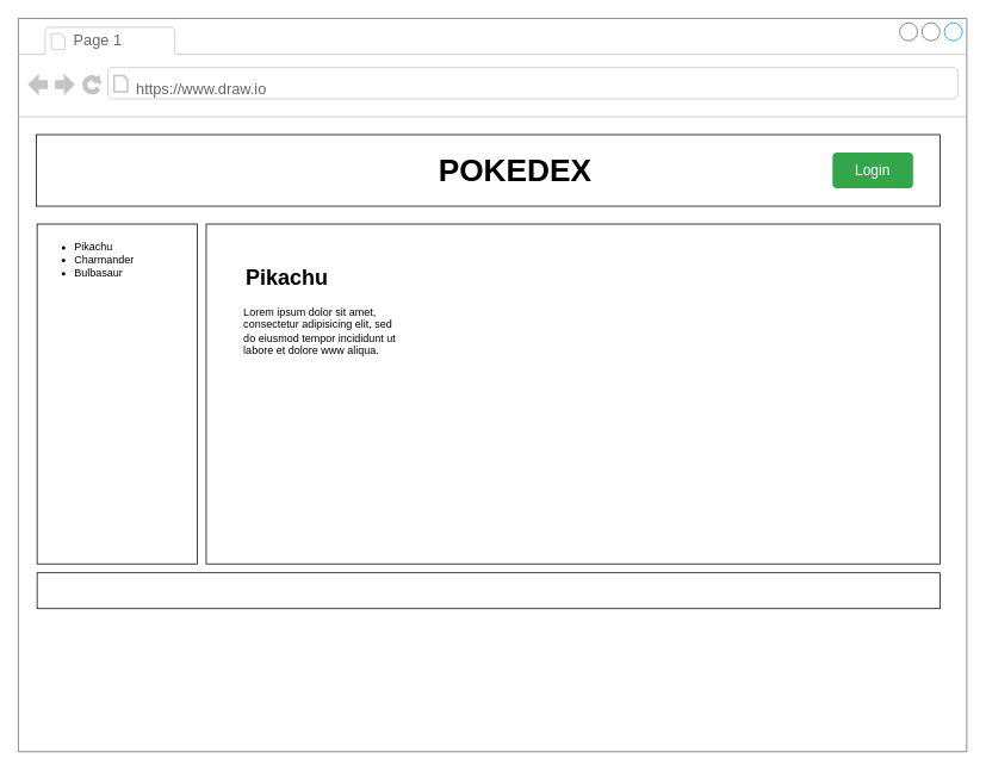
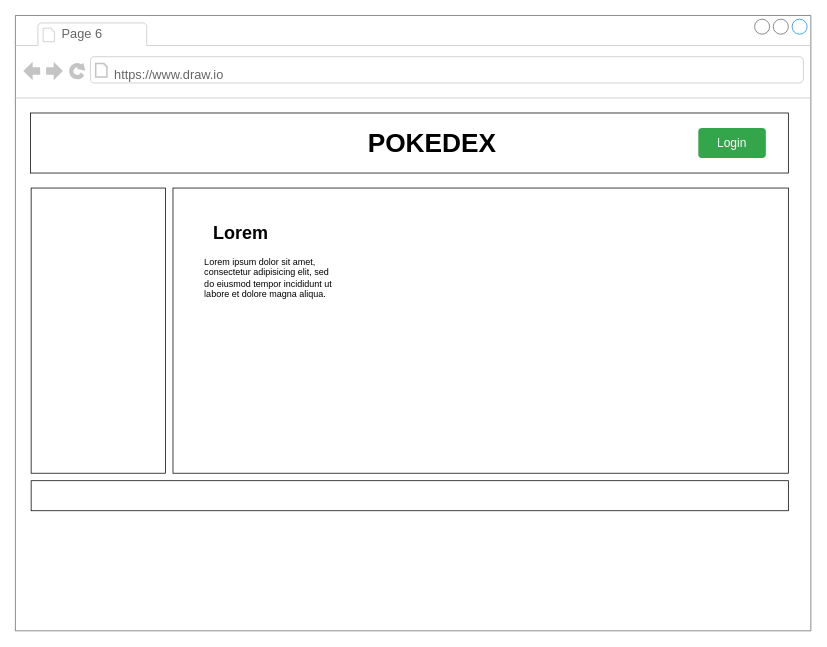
  <mxCell id="0" />
  <mxCell id="1" parent="0" />
  <mxCell id="2" value="" style="strokeWidth=1;shadow=0;dashed=0;align=center;html=1;shape=mxgraph.mockup.containers.browserWindow;rSize=0;strokeColor=#666666;strokeColor2=#008cff;strokeColor3=#c4c4c4;mainText=,;recursiveResize=0;" vertex="1" parent="1"><mxGeometry y="20" width="1060" height="820" as="geometry" x="20" /></mxCell>
- <mxCell id="3" value="Page 1" style="strokeWidth=1;shadow=0;dashed=0;align=center;html=1;shape=mxgraph.mockup.containers.anchor;fontSize=17;fontColor=#666666;align=left;whiteSpace=wrap;" vertex="1" parent="2"><mxGeometry x="60" y="12" width="110" height="26" as="geometry" /></mxCell>
+ <mxCell id="3" value="Page 6" style="strokeWidth=1;shadow=0;dashed=0;align=center;html=1;shape=mxgraph.mockup.containers.anchor;fontSize=17;fontColor=#666666;align=left;whiteSpace=wrap;" vertex="1" parent="2"><mxGeometry x="60" y="12" width="110" height="26" as="geometry" /></mxCell>
  <mxCell id="4" value="https://www.draw.io" style="strokeWidth=1;shadow=0;dashed=0;align=center;html=1;shape=mxgraph.mockup.containers.anchor;rSize=0;fontSize=17;fontColor=#666666;align=left;" vertex="1" parent="2"><mxGeometry x="130" y="60" width="380" height="40" as="geometry" /></mxCell>
  <mxCell id="5" value="" style="rounded=0;whiteSpace=wrap;html=1;" vertex="1" parent="2"><mxGeometry x="21" y="230" width="179" height="380" as="geometry" /></mxCell>
  <mxCell id="6" value="" style="rounded=0;whiteSpace=wrap;html=1;" vertex="1" parent="2"><mxGeometry x="210" y="230" width="820" height="380" as="geometry" /></mxCell>
  <mxCell id="7" value="" style="rounded=0;whiteSpace=wrap;html=1;" vertex="1" parent="2"><mxGeometry x="21" y="620" width="1009" height="40" as="geometry" /></mxCell>
- <mxCell id="8" value="&lt;ul&gt;&lt;li&gt;Pikachu&lt;/li&gt;&lt;li&gt;Charmander&lt;/li&gt;&lt;li&gt;Bulbasaur&lt;/li&gt;&lt;/ul&gt;" style="text;strokeColor=none;fillColor=none;html=1;whiteSpace=wrap;verticalAlign=middle;overflow=hidden;" vertex="1" parent="2"><mxGeometry x="21" y="230" width="160" height="80" as="geometry" /></mxCell>
- <mxCell id="9" value="Pikachu" style="text;strokeColor=none;fillColor=none;html=1;fontSize=24;fontStyle=1;verticalAlign=middle;align=center;" vertex="1" parent="2"><mxGeometry x="250" y="270" width="100" height="40" as="geometry" /></mxCell>
- <mxCell id="10" value="&lt;h1 style=&quot;margin-top: 0px;&quot;&gt;&lt;br&gt;&lt;/h1&gt;&lt;p&gt;Lorem ipsum dolor sit amet, consectetur adipisicing elit, sed do eiusmod tempor incididunt ut labore et dolore www aliqua.&lt;/p&gt;" style="text;html=1;whiteSpace=wrap;overflow=hidden;rounded=0;" vertex="1" parent="2"><mxGeometry x="250" y="270" width="180" height="120" as="geometry" /></mxCell>
+ <mxCell id="9" value="Lorem" style="text;strokeColor=none;fillColor=none;html=1;fontSize=24;fontStyle=1;verticalAlign=middle;align=center;" vertex="1" parent="2"><mxGeometry x="250" y="270" width="100" height="40" as="geometry" /></mxCell>
+ <mxCell id="10" value="&lt;h1 style=&quot;margin-top: 0px;&quot;&gt;&lt;br&gt;&lt;/h1&gt;&lt;p&gt;Lorem ipsum dolor sit amet, consectetur adipisicing elit, sed do eiusmod tempor incididunt ut labore et dolore magna aliqua.&lt;/p&gt;" style="text;html=1;whiteSpace=wrap;overflow=hidden;rounded=0;" vertex="1" parent="2"><mxGeometry x="250" y="270" width="180" height="120" as="geometry" /></mxCell>
  <mxCell id="11" value="" style="shape=image;verticalLabelPosition=bottom;labelBackgroundColor=default;verticalAlign=top;aspect=fixed;imageAspect=0;image=https://www.stickersmurali.com/it/img/pokgo05-png/folder/products-detalle-png/adesivi-murali-per-bambini-pikachu.png;" vertex="1" parent="2"><mxGeometry x="680" y="230" width="340" height="340" as="geometry" /></mxCell>
  <mxCell id="12" value="" style="rounded=0;whiteSpace=wrap;html=1;" vertex="1" parent="1"><mxGeometry x="40" y="150" width="1010" height="80" as="geometry" /></mxCell>
  <mxCell id="13" value="&lt;font&gt;POKEDEX&lt;/font&gt;" style="text;strokeColor=none;fillColor=none;html=1;fontSize=35;fontStyle=1;verticalAlign=middle;align=center;" vertex="1" parent="1"><mxGeometry x="440" y="170" width="270" height="40" as="geometry" /></mxCell>
  <mxCell id="14" value="Login" style="html=1;shadow=0;dashed=0;shape=mxgraph.bootstrap.rrect;rSize=5;strokeColor=none;strokeWidth=1;fillColor=#33A64C;fontColor=#FFFFFF;whiteSpace=wrap;align=center;verticalAlign=middle;spacingLeft=0;fontStyle=0;fontSize=16;spacing=5;" vertex="1" parent="1"><mxGeometry x="930" y="170" width="90" height="40" as="geometry" /></mxCell>
